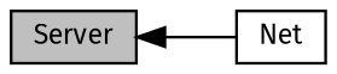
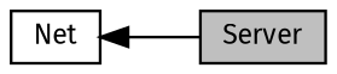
  digraph {
    rankdir=LR
    fontname="Fira Sans"
    node [color=black fontname="Fira Sans" fontsize=10 shape=box]
    n1 [fillcolor=grey75 fontcolor=black height=0.2 label=Server style=filled width=0.4]
    n2 [height=0.2 label=Net width=0.4]
-   n1 -> n2 [dir=back fontname="Fira Sans" fontsize=10 labelfontname=Helvetica labelfontsize=10 shape=plaintext style=solid]
+   n2 -> n1 [dir=back fontname="Fira Sans" fontsize=10 labelfontname=Helvetica labelfontsize=10 shape=plaintext style=solid]
  }
